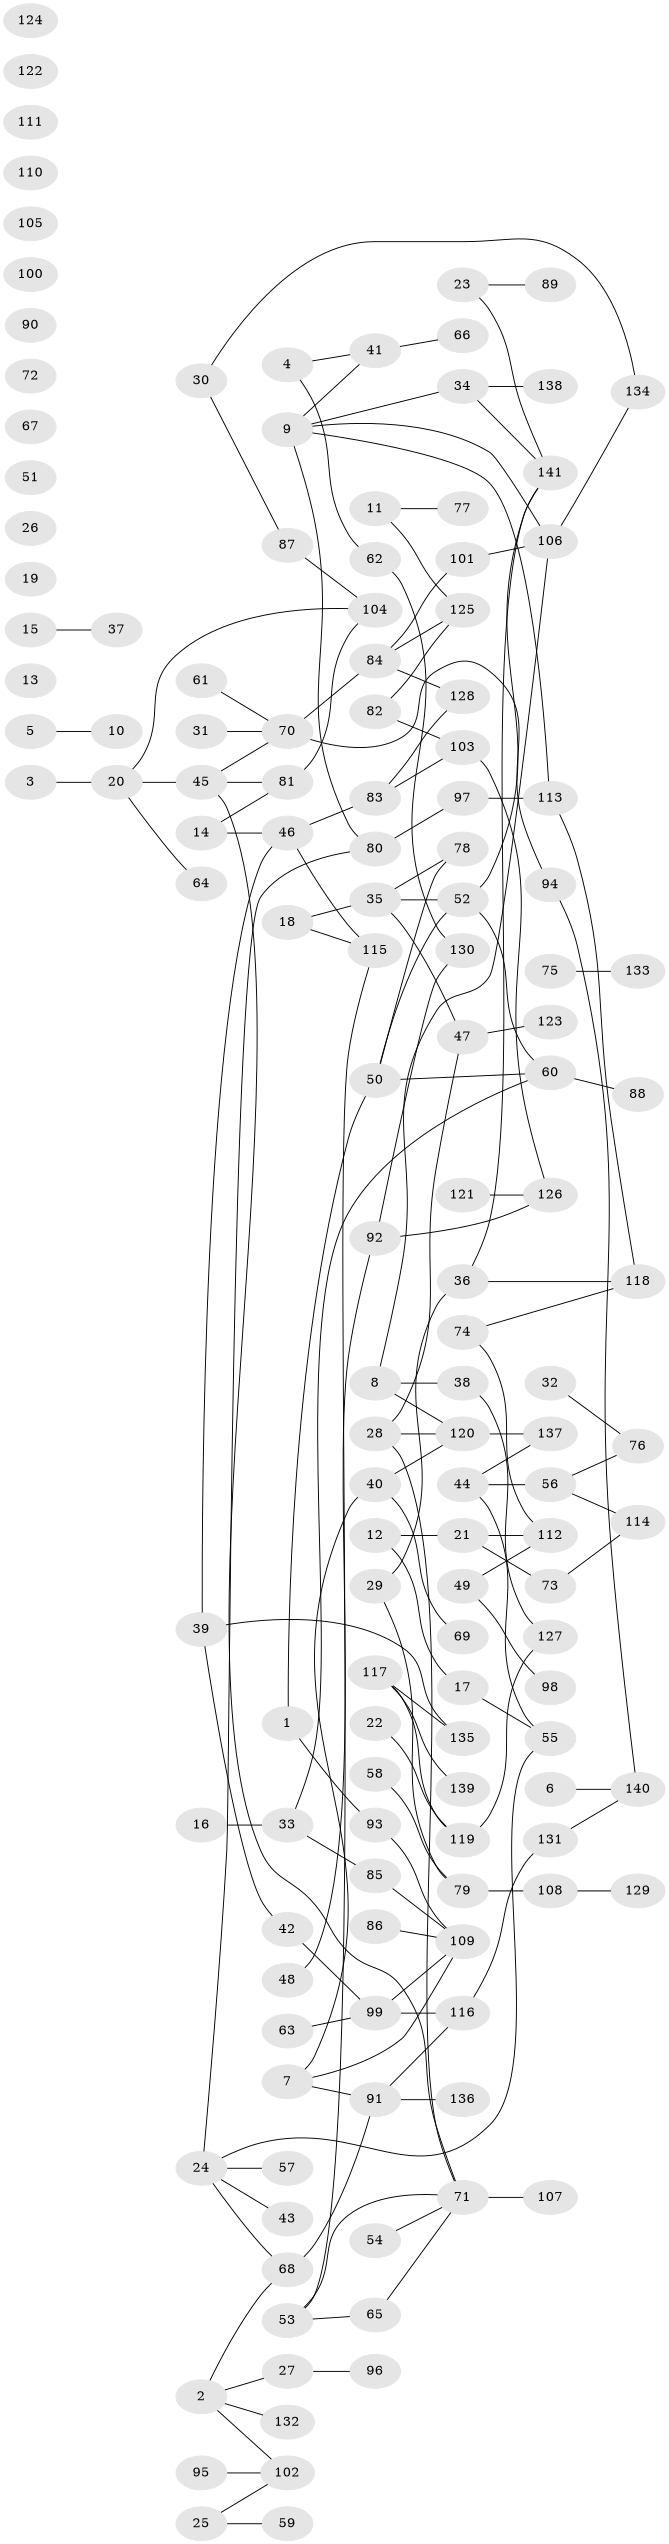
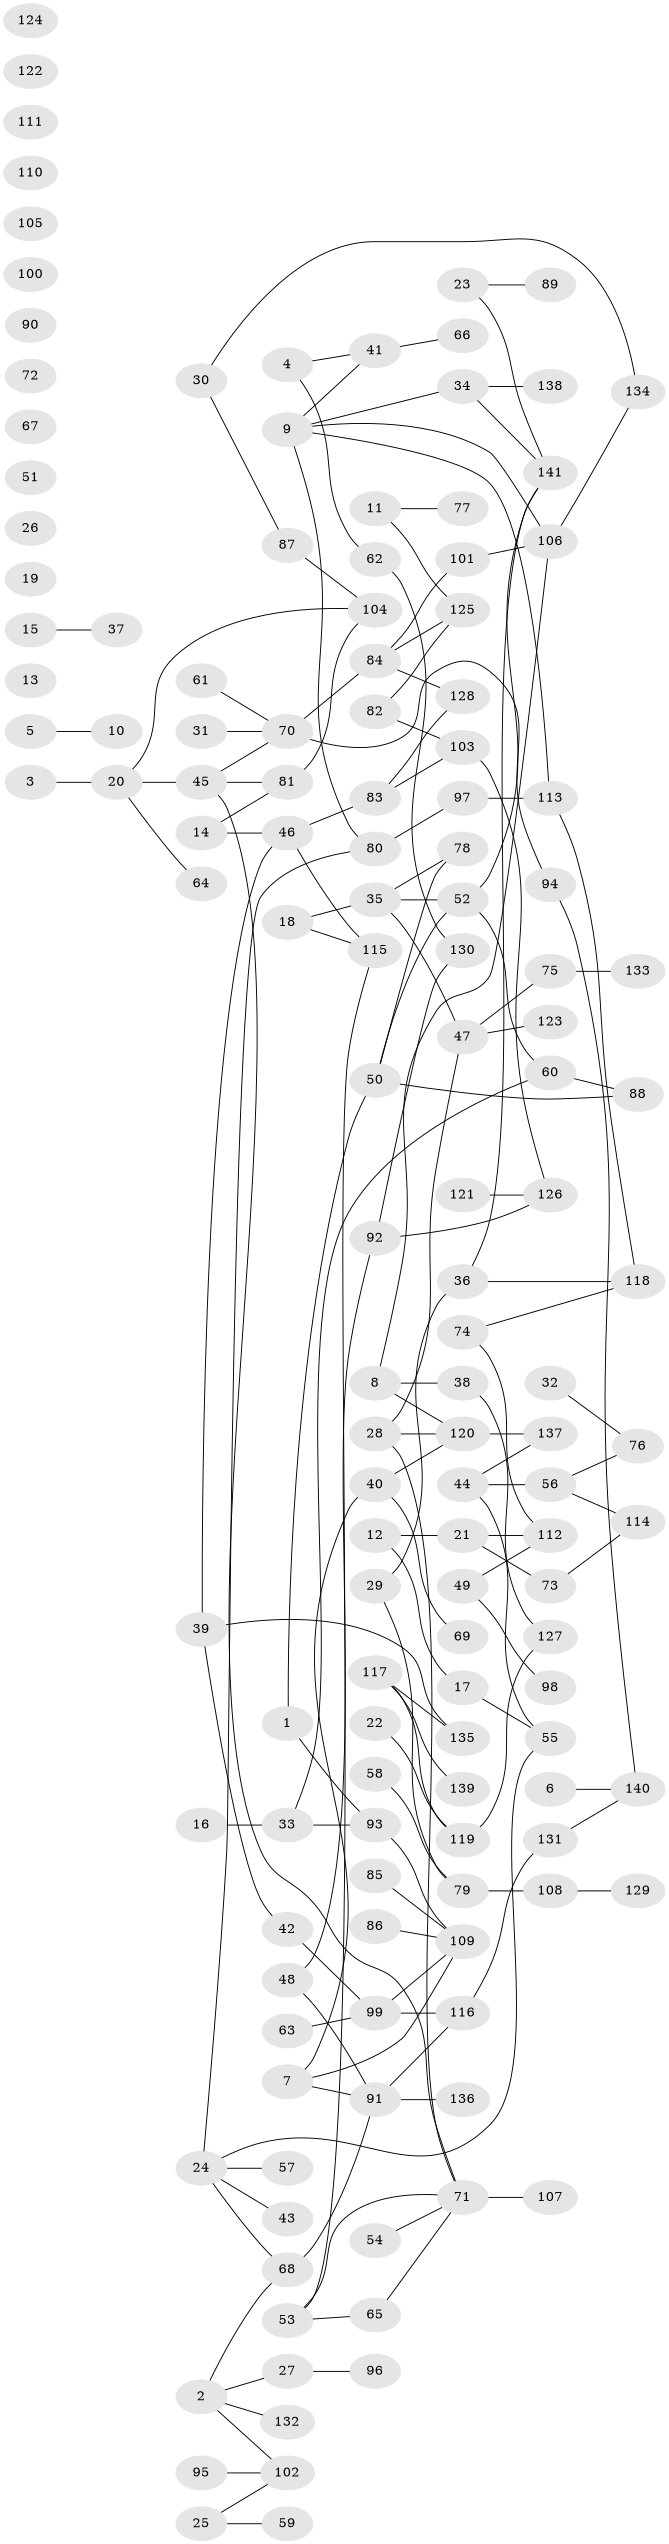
  graph {
    rankdir=LR
    node [color=gray90 style=filled]
    1
    50
    93
    52
    78
    88
    109
    2
    27
    68
    102
    132
    96
    91
    3
    20
    45
    64
    104
    4
    41
    62
    66
    130
    5
    10
    6
    140
    7
    40
    120
    69
    116
    136
    8
    38
    106
    127
    134
    137
    9
    34
    80
    113
    141
    138
    97
    118
    11
    77
    125
    12
    17
    21
    55
    73
    112
    13
    14
    46
    81
    115
    83
    15
    37
    16
    33
    60
    18
    35
    47
    19
    71
    70
    114
    22
    119
    23
    89
    24
    43
    57
    25
    59
    26
    28
    75
    123
    107
    29
    36
    79
    108
    30
    87
    31
    84
    94
    32
    76
    39
    42
    135
    99
    44
    56
    103
    128
    133
    48
    92
    126
    49
    98
    51
    53
    65
    54
    58
    61
    63
    67
    101
    72
    74
    129
    82
    85
    86
    90
    131
    95
    100
    105
    110
    111
    117
    139
    121
    122
    124
    1 -- 50
    1 -- 93
    50 -- 52
    50 -- 78
-   50 -- 60
+   50 -- 88
    93 -- 109
    52 -- 141
    52 -- 60
    2 -- 27
    2 -- 68
    2 -- 102
    2 -- 132
    27 -- 96
    68 -- 91
    91 -- 116
    91 -- 136
    3 -- 20
    20 -- 45
    20 -- 64
    20 -- 104
    45 -- 81
    45 -- 71
    45 -- 70
    4 -- 41
    4 -- 62
    41 -- 66
    62 -- 130
    5 -- 10
    6 -- 140
    7 -- 109
    7 -- 91
    7 -- 40
    40 -- 120
    40 -- 69
    120 -- 137
    116 -- 131
    8 -- 120
    8 -- 38
    8 -- 106
    38 -- 127
    106 -- 134
    9 -- 41
    9 -- 106
    9 -- 34
    9 -- 80
    9 -- 113
    34 -- 141
    34 -- 138
    80 -- 97
    113 -- 118
    97 -- 113
    11 -- 77
    11 -- 125
    12 -- 17
    12 -- 21
    17 -- 55
    21 -- 73
    21 -- 112
    73 -- 114
    14 -- 46
    14 -- 81
    46 -- 115
    46 -- 83
    81 -- 104
    83 -- 103
    83 -- 128
    15 -- 37
    16 -- 33
-   33 -- 85
+   33 -- 93
    33 -- 60
    60 -- 88
    18 -- 115
    18 -- 35
    35 -- 52
    35 -- 78
    35 -- 47
+   47 -- 75
    47 -- 123
    71 -- 107
    70 -- 84
    70 -- 94
    22 -- 119
    119 -- 127
    23 -- 141
    23 -- 89
    24 -- 68
    24 -- 80
    24 -- 55
    24 -- 43
    24 -- 57
    25 -- 102
    25 -- 59
    28 -- 120
    28 -- 47
    28 -- 71
    75 -- 133
    29 -- 36
    29 -- 79
    36 -- 141
    36 -- 118
    79 -- 108
    108 -- 129
    30 -- 134
    30 -- 87
    87 -- 104
    31 -- 70
    84 -- 125
    84 -- 128
    84 -- 101
    94 -- 140
    32 -- 76
    39 -- 46
    39 -- 42
    39 -- 135
    42 -- 99
    99 -- 109
    99 -- 116
    44 -- 137
    44 -- 55
    44 -- 56
    56 -- 114
    56 -- 76
    103 -- 126
+   48 -- 91
    48 -- 92
    92 -- 130
    92 -- 126
    49 -- 112
    49 -- 98
    53 -- 115
    53 -- 71
    53 -- 65
    65 -- 71
    54 -- 71
    58 -- 79
    61 -- 70
    63 -- 99
    101 -- 106
    74 -- 118
    74 -- 112
    82 -- 125
    82 -- 103
    85 -- 109
    86 -- 109
    131 -- 140
    95 -- 102
    117 -- 119
    117 -- 135
    117 -- 139
    121 -- 126
  }
